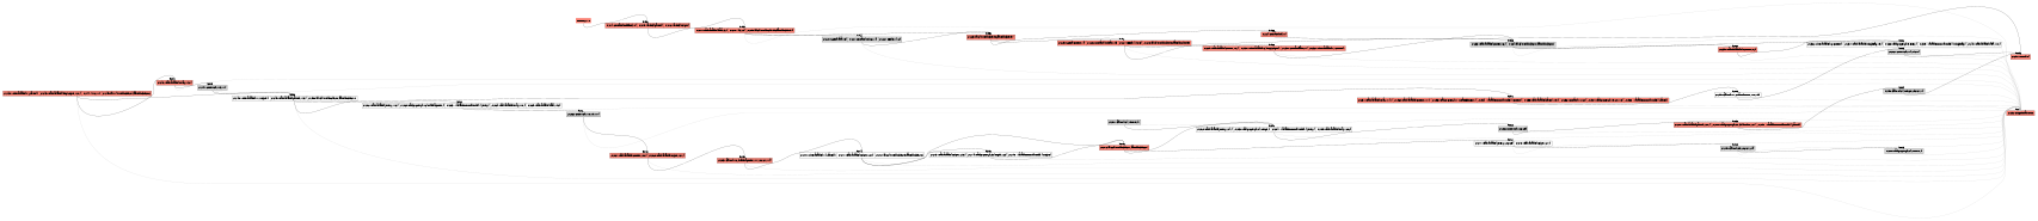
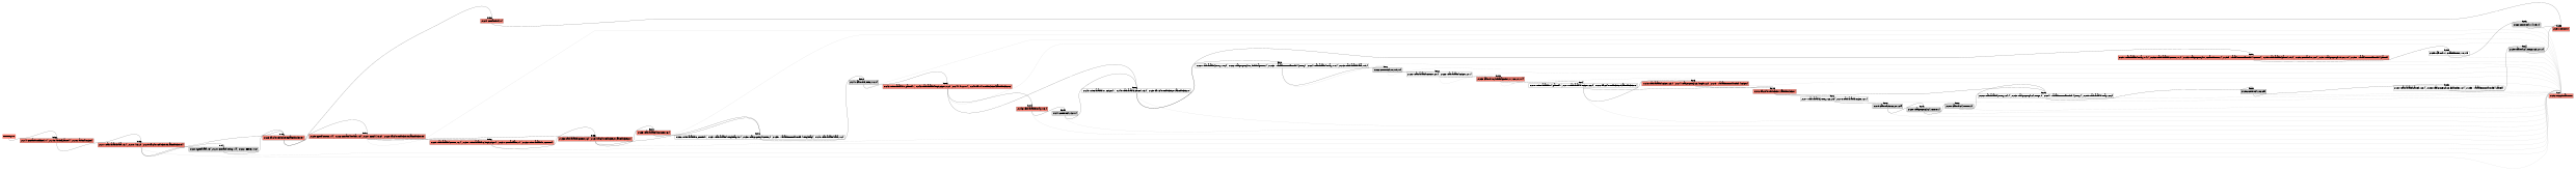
  digraph {
    rankdir=LR
    node [fillcolor=salmon shape=record style=filled]
    edge [headport=n tailport=s]
    n1 [label=BB_entry770 shape=none]
    n2 [label="{27214: constant[undefined,v1]|27215: vardecl['parsed']|27216: vardecl['scripts']}"]
    n3 [label="{27217: read-variable['data',v3,-]|27218: ![v3,v2]|27219: if[v2](true-block:9195,false-block:9194)}"]
    n4 [label="{27223: if[v2](true-block:9196,false-block:9197)}"]
    n5 [fillcolor=lightgrey label="{27220: typeof['data',v3]|27221: constant[\"string\",v4]|27222: !==[v3,v4,v2]}"]
    n6 [label="{27292: exceptional-return}"]
    n7 [label="{27224: constant[null,v1]}"]
    n8 [label="{27225: typeof['context',v4]|27226: constant[\"boolean\",v5]|27227: ===[v4,v5,v3]|27228: if[v3](true-block:9198,false-block:9199)}"]
    n9 [label="{27291: return[v1]}"]
    n10 [label="{27229: read-variable['context',v6,-]|27230: write-variable[v6,'keepScripts']*|27231: constant[false,v7]|27232: write-variable[v7,'context']*}"]
-   n11 [fillcolor=lightgrey label="{27233: read-variable['context',v6,-]|27234: if[v6](true-block:9201,false-block:9200)}"]
+   n11 [label="{27233: read-variable['context',v6,-]|27234: if[v6](true-block:9201,false-block:9200)}"]
    n12 [fillcolor=white label="{27236: write-variable[v6,'context']*|27237: read-variable['rsingleTag',v9,-]|27238: read-property[v9,'exec',-]|27239: \<variable-non-null-undef\>['rsingleTag']|27240: read-variable['data',v10,-]}"]
    n13 [label="{27235: read-variable['document',v6,-]}"]
+   n14 [fillcolor=lightgrey label="{27241: call-0:0[v9,'exec',v10,v7]}"]
    n15 [label="{27242: write-variable[v7,'parsed']*|27243: read-variable['keepScripts',v12,-]|27244: ![v12,v11]|27245: if[v11](true-block:9204,false-block:9206)}"]
    n16 [fillcolor=white label="{27248: write-variable[v11,'scripts']*|27249: read-variable['parsed',v13,-]|27250: if[v13](true-block:9207,false-block:9210)}"]
    n17 [label="{27246: read-variable['Array',v13,-]}"]
    n18 [label="{27251: read-variable['Array',v14,-]|27252: read-variable['context',v17,-]|27253: read-property[v17,'createElement',-]|27254: \<variable-non-null-undef\>['context']|27255: read-variable['parsed',v19,-]|27256: constant[1.0,v20]|27257: read-property[v19,v20,v18]|27258: \<variable-non-null-undef\>['parsed']}"]
    n19 [fillcolor=white label="{27261: read-variable['jQuery',v16,-]|27262: read-property[v16,'buildFragment',-]|27263: \<variable-non-null-undef\>['jQuery']|27264: read-variable['Array',v18,-]|27265: read-variable['data',v19,-]}"]
    n20 [fillcolor=lightgrey label="{27247: construct[-,v13,v11]}"]
    n21 [fillcolor=white label="{27259: call-0:0[v17,'createElement',v18,v15]}"]
    n22 [fillcolor=lightgrey label="{27266: construct[-,v18,v19,v17]}"]
    n23 [fillcolor=lightgrey label="{27260: construct[-,v14,v15,v1]}"]
-   n24 [label="{27267: read-variable['context',v20,-]|27268: read-variable['scripts',v21,-]}"]
+   n24 [fillcolor=white label="{27267: read-variable['context',v20,-]|27268: read-variable['scripts',v21,-]}"]
    n25 [label="{27269: call-0:0[v16,'buildFragment',v17,v20,v21,v14]}"]
    n26 [fillcolor=white label="{27270: write-variable[v14,'parsed']*|27271: read-variable['scripts',v22,-]|27272: if[v22](true-block:9215,false-block:9216)}"]
    n27 [label="{27276: if[v22](true-block:9217,false-block:9221)}"]
-   n28 [fillcolor=white label="{27273: read-variable['scripts',v23,-]|27274: read-property[v23,'length',v22]|27275: \<variable-non-null-undef\>['scripts']}"]
+   n28 [label="{27273: read-variable['scripts',v23,-]|27274: read-property[v23,'length',v22]|27275: \<variable-non-null-undef\>['scripts']}"]
    n29 [fillcolor=white label="{27277: read-variable['jQuery',v26,v25]|27278: read-variable['scripts',v27,-]}"]
    n30 [fillcolor=white label="{27282: read-variable['jQuery',v24,-]|27283: read-property[v24,'merge',-]|27284: \<variable-non-null-undef\>['jQuery']|27285: read-variable['Array',v26,-]}"]
    n31 [fillcolor=lightgrey label="{27279: call-0:0[v25,v26,v27,v24]}"]
    n32 [fillcolor=lightgrey label="{27286: construct[-,v26,v25]}"]
    n33 [fillcolor=lightgrey label="{27280: read-property[v24,'remove',-]}"]
-   n34 [label="{27287: read-variable['parsed',v28,-]|27288: read-property[v28,'childNodes',v27]|27289: \<variable-non-null-undef\>['parsed']}"]
+   n34 [fillcolor=white label="{27287: read-variable['parsed',v28,-]|27288: read-property[v28,'childNodes',v27]|27289: \<variable-non-null-undef\>['parsed']}"]
    n35 [fillcolor=lightgrey label="{27281: call-0:0[v24,'remove',-]*}"]
    n36 [fillcolor=lightgrey label="{27290: call-0:0[v24,'merge',v25,v27,v1]}"]
    n1 -> n2 [headlabel="    9192"]
    n2 -> n3 [headlabel="      9193"]
    n3 -> n4 [headlabel="      9195"]
    n3 -> n5 [headlabel="      9194"]
    n3 -> n6 [color=gray headlabel="      9226"]
    n4 -> n7 [headlabel="      9196"]
    n4 -> n8 [headlabel="      9197"]
    n5 -> n4
    n5 -> n6 [color=gray]
    n7 -> n9 [headlabel="      9225"]
    n8 -> n6 [color=gray]
    n8 -> n10 [headlabel="      9198"]
    n8 -> n11 [headlabel="      9199"]
    n10 -> n6 [color=gray]
    n10 -> n11
    n11 -> n6 [color=gray]
    n11 -> n12 [headlabel="      9201"]
    n11 -> n13 [headlabel="      9200"]
    n12 -> n6 [color=gray]
+   n12 -> n14 [headlabel="      9202"]
    n13 -> n6 [color=gray]
    n13 -> n12
+   n14 -> n6 [color=gray]
+   n14 -> n15 [headlabel="      9203"]
    n15 -> n6 [color=gray]
    n15 -> n16 [headlabel="      9206"]
    n15 -> n17 [headlabel="      9204"]
    n16 -> n6 [color=gray]
    n16 -> n18 [headlabel="      9207"]
    n16 -> n19 [headlabel="      9210"]
    n17 -> n6 [color=gray]
    n17 -> n20 [headlabel="      9205"]
    n18 -> n6 [color=gray]
    n18 -> n21 [headlabel="      9208"]
    n19 -> n6 [color=gray]
    n19 -> n22 [headlabel="      9211"]
    n20 -> n6 [color=gray]
    n20 -> n16
    n21 -> n6 [color=gray]
    n21 -> n23 [headlabel="      9209"]
    n22 -> n6 [color=gray]
    n22 -> n24 [headlabel="      9212"]
    n23 -> n6 [color=gray]
    n23 -> n9
    n24 -> n6 [color=gray]
    n24 -> n25 [headlabel="      9213"]
    n25 -> n6 [color=gray]
    n25 -> n26 [headlabel="      9214"]
    n26 -> n6 [color=gray]
    n26 -> n27 [headlabel="      9216"]
    n26 -> n28 [headlabel="      9215"]
    n27 -> n29 [headlabel="      9217"]
    n27 -> n30 [headlabel="      9221"]
    n28 -> n6 [color=gray]
    n28 -> n27
    n29 -> n6 [color=gray]
    n29 -> n31 [headlabel="      9218"]
    n30 -> n6 [color=gray]
    n30 -> n32 [headlabel="      9222"]
    n31 -> n6 [color=gray]
    n31 -> n33 [headlabel="      9219"]
    n32 -> n6 [color=gray]
    n32 -> n34 [headlabel="      9223"]
    n33 -> n6 [color=gray]
+   n33 -> n35 [headlabel="      9220"]
    n34 -> n6 [color=gray]
    n34 -> n36 [headlabel="      9224"]
    n35 -> n6 [color=gray]
    n35 -> n30
    n36 -> n6 [color=gray]
    n36 -> n9
  }
